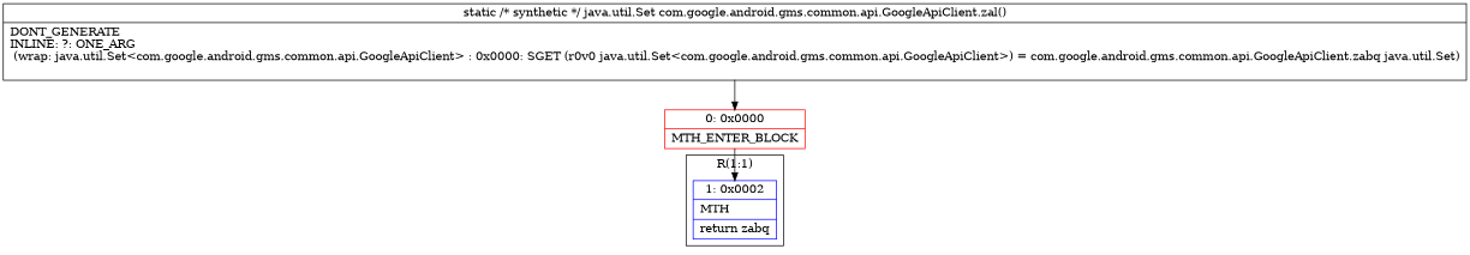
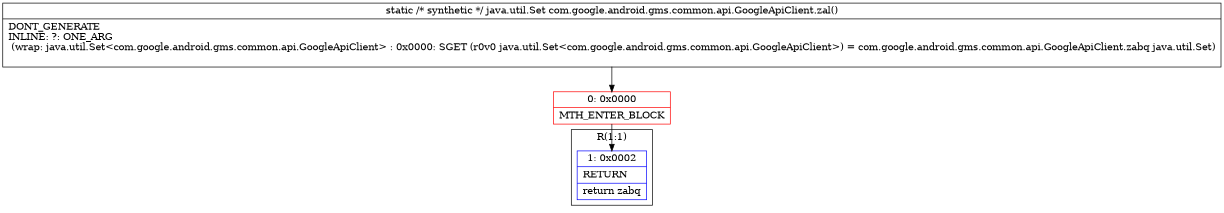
  digraph {
    node [shape=record]
-   n1 [color=blue label="{1\:\ 0x0002|MTH\l|return zabq\l}"]
+   n1 [color=blue label="{1\:\ 0x0002|RETURN\l|return zabq\l}"]
    n2 [color=red label="{0\:\ 0x0000|MTH_ENTER_BLOCK\l}"]
    n3 [label="{static \/* synthetic *\/ java.util.Set com.google.android.gms.common.api.GoogleApiClient.zal()  | DONT_GENERATE\lINLINE: ?: ONE_ARG  \l  (wrap: java.util.Set\<com.google.android.gms.common.api.GoogleApiClient\> : 0x0000: SGET  (r0v0 java.util.Set\<com.google.android.gms.common.api.GoogleApiClient\>) =  com.google.android.gms.common.api.GoogleApiClient.zabq java.util.Set)\l\l}"]
    subgraph cluster_1 {
      label="R(1:1)"
      n1
    }
    n2 -> n1
    n3 -> n2
  }
